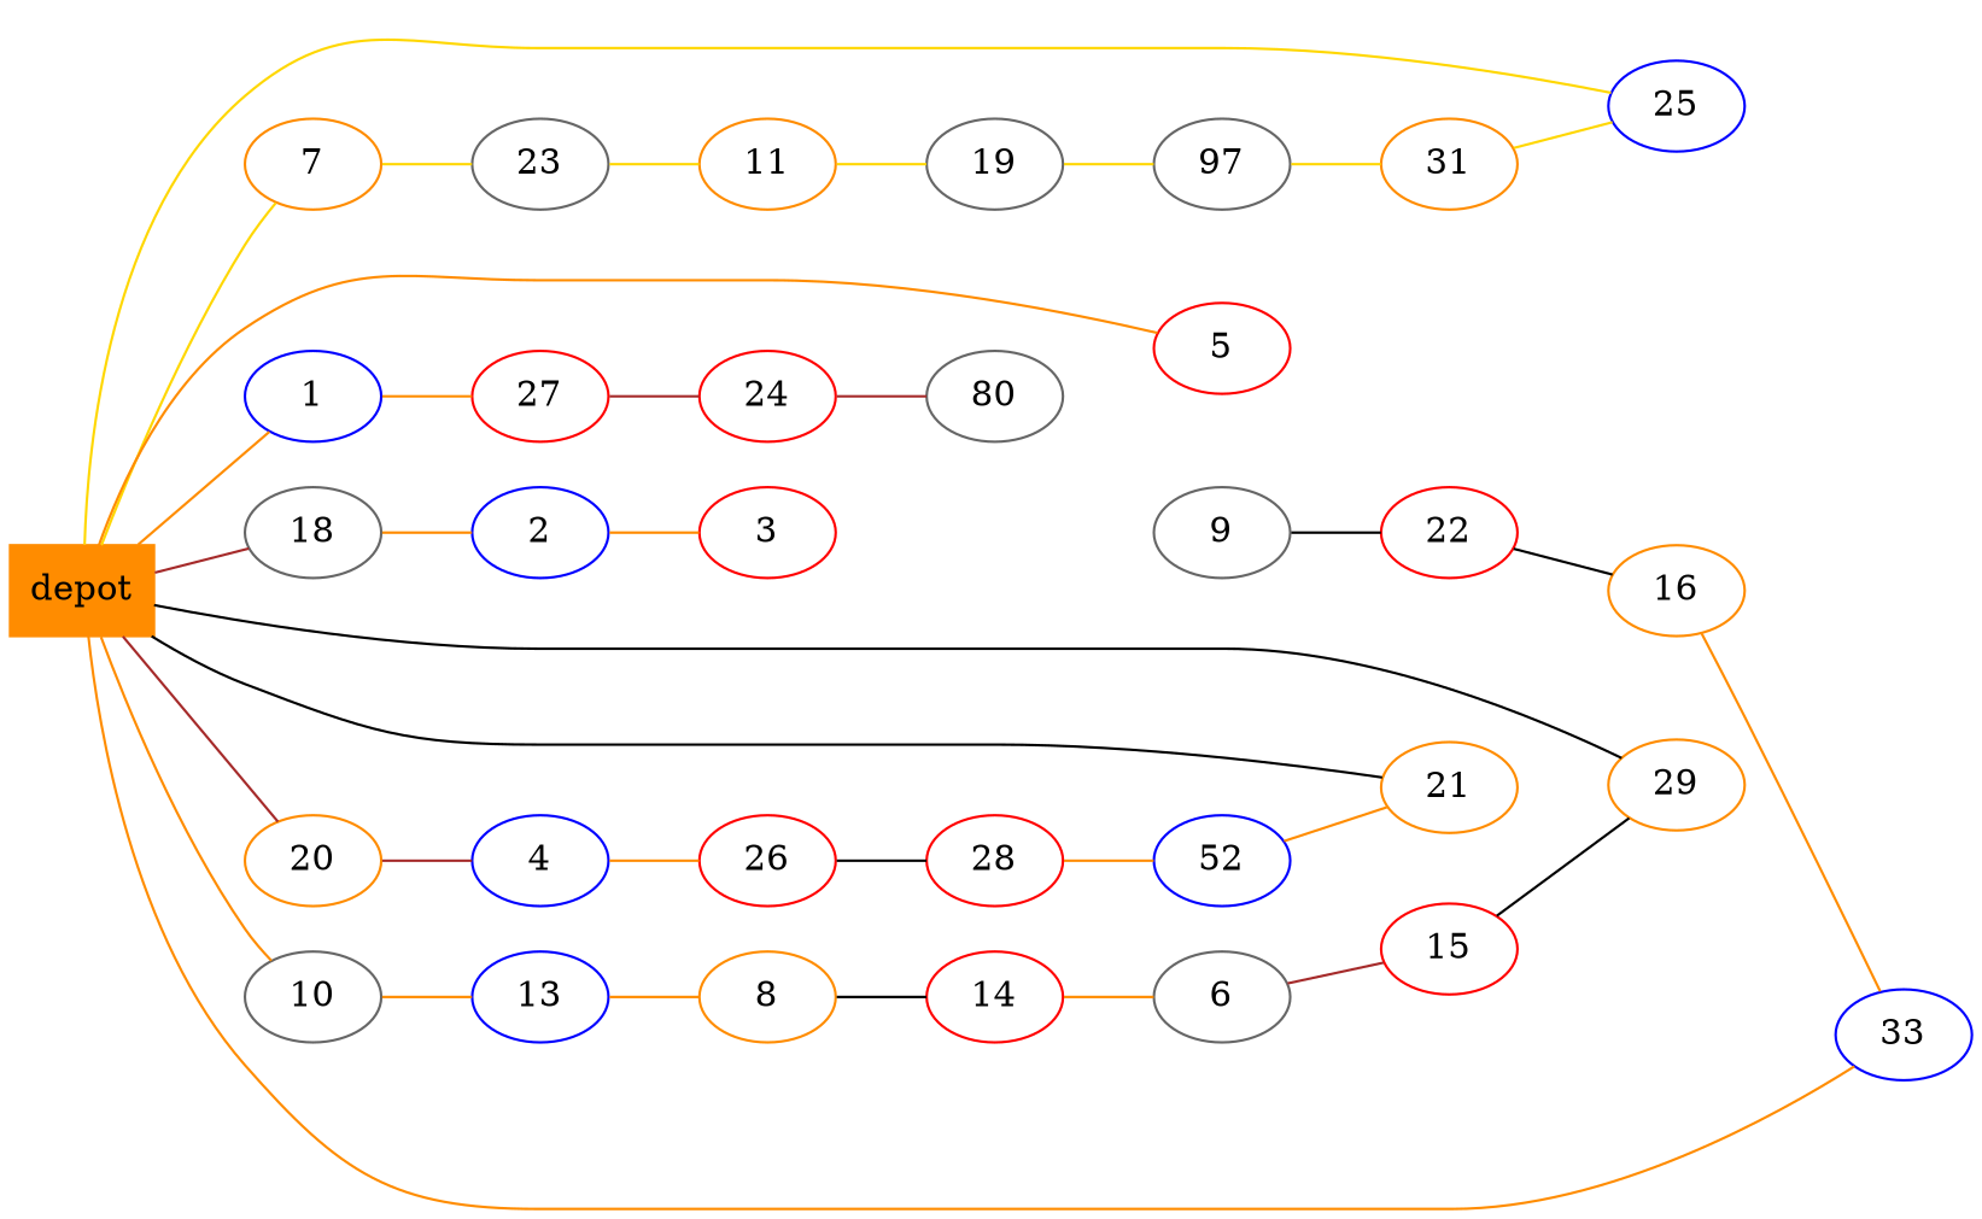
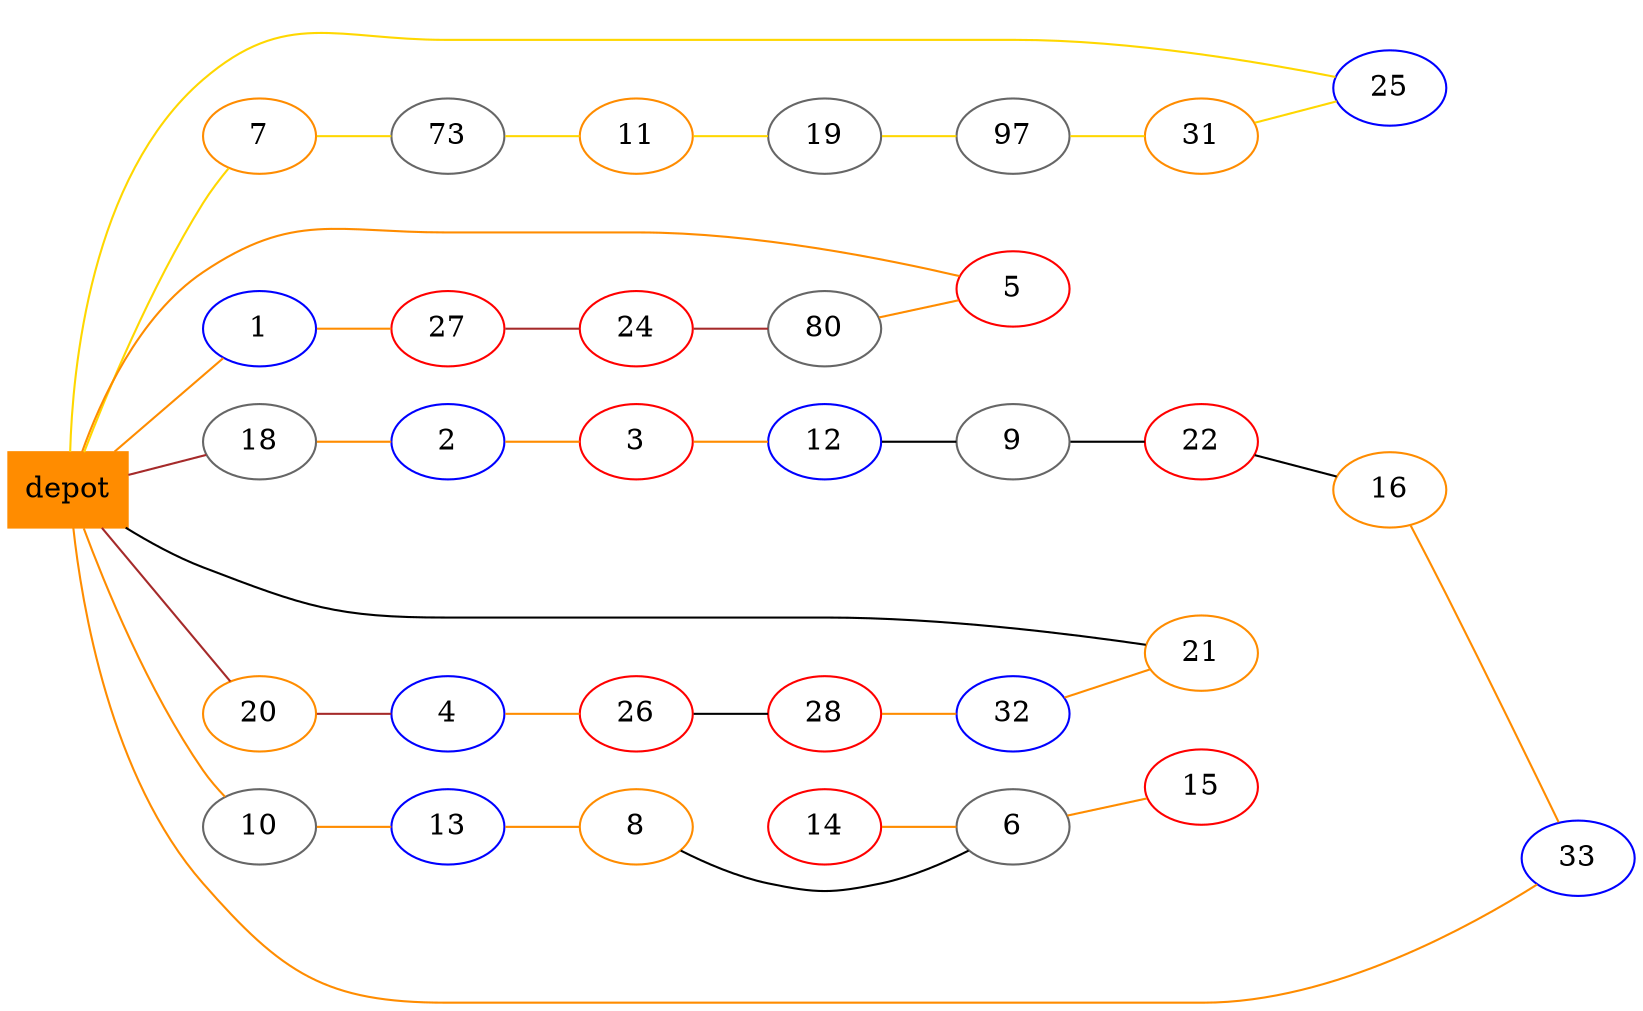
  graph {
    rankdir=LR
    node [color=darkorange shape=ellipse]
    edge [color=darkorange]
    n1 [label=depot shape=box style=filled]
    1 [color=blue]
    7
    10 [color=gray40]
    18 [color=gray40]
    20
    27 [color=red]
-   23 [color=gray40]
+   23 [color=gray40 label=73]
    13 [color=blue]
    2 [color=blue]
    4 [color=blue]
    24 [color=red]
    n13 [color=gray40 label=80]
    5 [color=red]
    11
    19 [color=gray40]
    n17 [color=gray40 label=97]
    31
    25 [color=blue]
    8
    14 [color=red]
    6 [color=gray40]
    15 [color=red]
-   29
    3 [color=red]
+   12 [color=blue]
    9 [color=gray40]
    22 [color=red]
    16
    33 [color=blue]
    26 [color=red]
    28 [color=red]
-   32 [color=blue label=52]
+   32 [color=blue]
    21
    n1 -- 1
    n1 -- 7 [color=gold]
    n1 -- 10
    n1 -- 18 [color=brown]
    n1 -- 20 [color=brown]
    1 -- 27
    7 -- 23 [color=gold]
    10 -- 13
    18 -- 2
    20 -- 4 [color=brown]
    27 -- 24 [color=brown]
    23 -- 11 [color=gold]
    13 -- 8
    2 -- 3
    4 -- 26
    24 -- n13 [color=brown]
+   n13 -- 5
    5 -- n1
    11 -- 19 [color=gold]
    19 -- n17 [color=gold]
    n17 -- 31 [color=gold]
    31 -- 25 [color=gold]
    25 -- n1 [color=gold]
-   8 -- 14 [color=black]
+   8 -- 6 [color=black]
    14 -- 6
-   6 -- 15 [color=brown]
-   15 -- 29 [color=black]
-   29 -- n1 [color=black]
+   6 -- 15
+   3 -- 12
+   12 -- 9 [color=black]
    9 -- 22 [color=black]
    22 -- 16 [color=black]
    16 -- 33
    33 -- n1
    26 -- 28 [color=black]
    28 -- 32
    32 -- 21
    21 -- n1 [color=black]
  }
